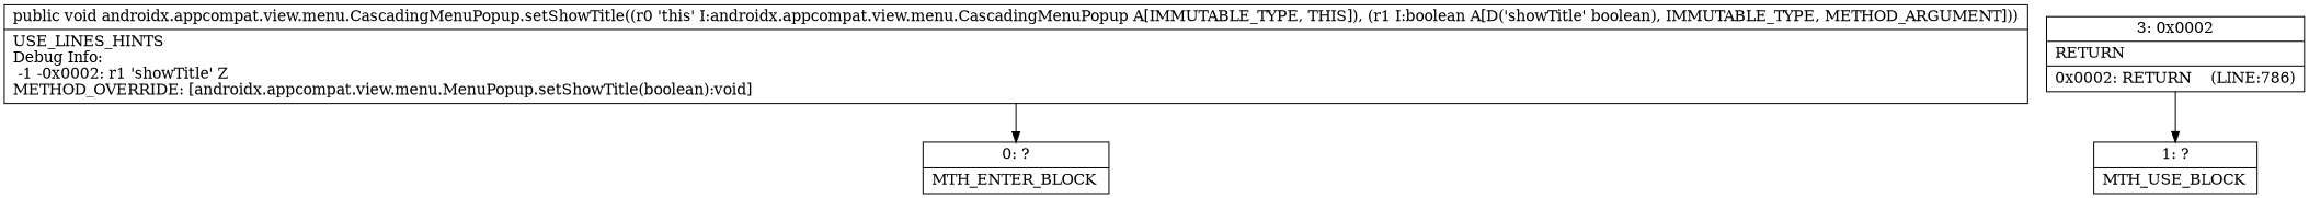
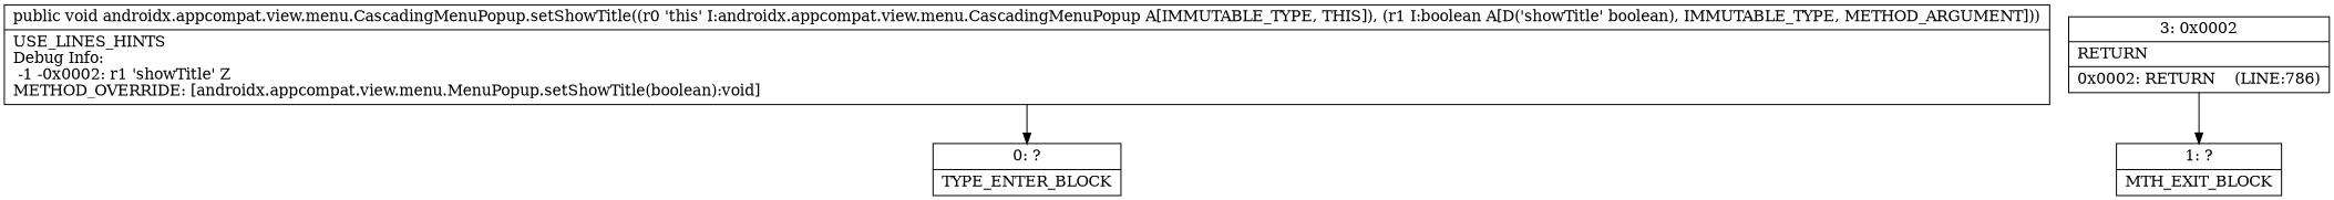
  digraph {
    node [shape=record]
-   n1 [label="{0\:\ ?|MTH_ENTER_BLOCK\l}"]
+   n1 [label="{0\:\ ?|TYPE_ENTER_BLOCK\l}"]
    n2 [label="{3\:\ 0x0002|RETURN\l|0x0002: RETURN    (LINE:786)\l}"]
-   n3 [label="{1\:\ ?|MTH_USE_BLOCK\l}"]
+   n3 [label="{1\:\ ?|MTH_EXIT_BLOCK\l}"]
    n4 [label="{public void androidx.appcompat.view.menu.CascadingMenuPopup.setShowTitle((r0 'this' I:androidx.appcompat.view.menu.CascadingMenuPopup A[IMMUTABLE_TYPE, THIS]), (r1 I:boolean A[D('showTitle' boolean), IMMUTABLE_TYPE, METHOD_ARGUMENT]))  | USE_LINES_HINTS\lDebug Info:\l  \-1 \-0x0002: r1 'showTitle' Z\lMETHOD_OVERRIDE: [androidx.appcompat.view.menu.MenuPopup.setShowTitle(boolean):void]\l}"]
    n2 -> n3
    n4 -> n1
  }
